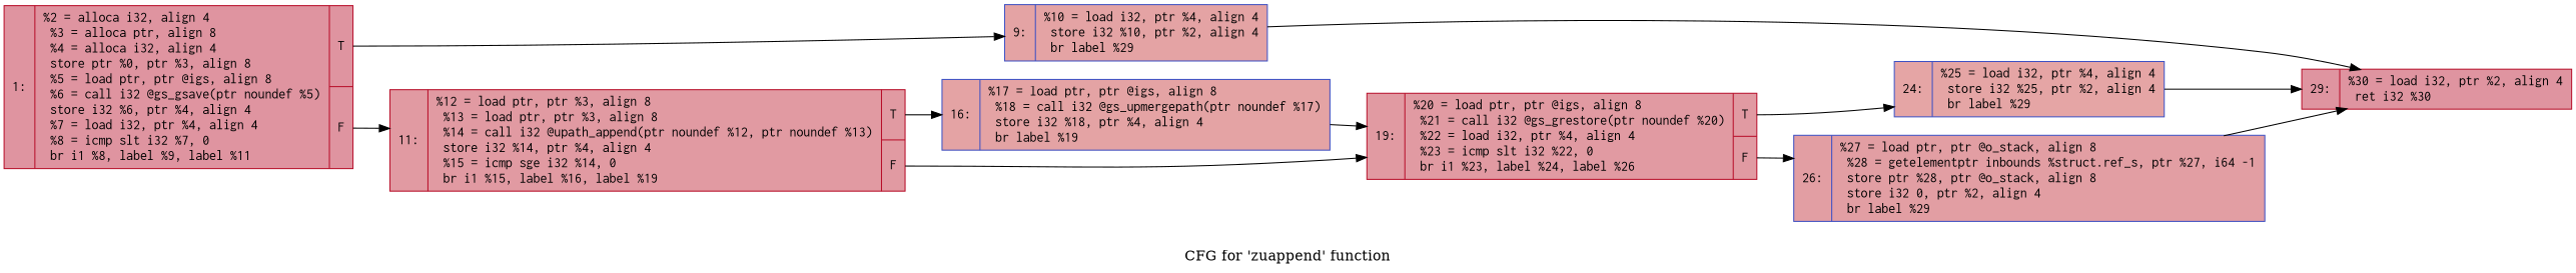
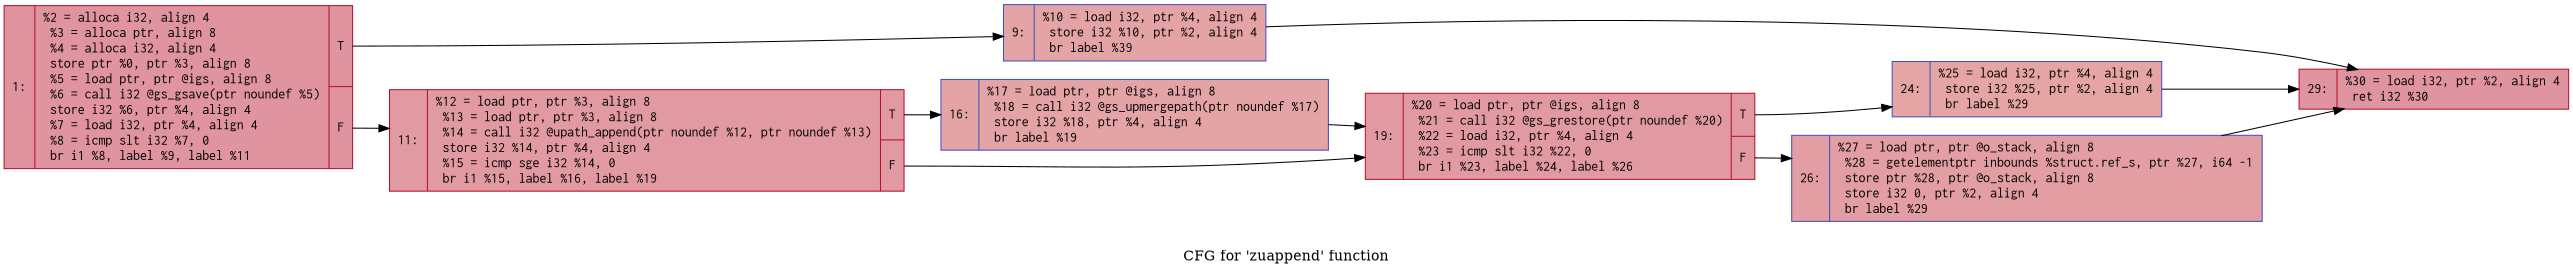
  digraph {
    label="CFG for 'zuappend' function"
    rankdir=LR
    node [color="#b70d28ff" fillcolor="#b70d2870" fontname=Courier shape=record style=filled]
    n1 [label="{1:\l|  %2 = alloca i32, align 4\l  %3 = alloca ptr, align 8\l  %4 = alloca i32, align 4\l  store ptr %0, ptr %3, align 8\l  %5 = load ptr, ptr @igs, align 8\l  %6 = call i32 @gs_gsave(ptr noundef %5)\l  store i32 %6, ptr %4, align 4\l  %7 = load i32, ptr %4, align 4\l  %8 = icmp slt i32 %7, 0\l  br i1 %8, label %9, label %11\l|{<s0>T|<s1>F}}"]
-   n2 [color="#3d50c3ff" fillcolor="#c32e3170" label="{9:\l|  %10 = load i32, ptr %4, align 4\l  store i32 %10, ptr %2, align 4\l  br label %29\l}"]
+   n2 [color="#3d50c3ff" fillcolor="#c32e3170" label="{9:\l|  %10 = load i32, ptr %4, align 4\l  store i32 %10, ptr %2, align 4\l  br label %39\l}"]
    n3 [fillcolor="#bb1b2c70" label="{11:\l|  %12 = load ptr, ptr %3, align 8\l  %13 = load ptr, ptr %3, align 8\l  %14 = call i32 @upath_append(ptr noundef %12, ptr noundef %13)\l  store i32 %14, ptr %4, align 4\l  %15 = icmp sge i32 %14, 0\l  br i1 %15, label %16, label %19\l|{<s0>T|<s1>F}}"]
    n4 [label="{29:\l|  %30 = load i32, ptr %2, align 4\l  ret i32 %30\l}"]
    n5 [color="#3d50c3ff" fillcolor="#c32e3170" label="{16:\l|  %17 = load ptr, ptr @igs, align 8\l  %18 = call i32 @gs_upmergepath(ptr noundef %17)\l  store i32 %18, ptr %4, align 4\l  br label %19\l}"]
    n6 [fillcolor="#bb1b2c70" label="{19:\l|  %20 = load ptr, ptr @igs, align 8\l  %21 = call i32 @gs_grestore(ptr noundef %20)\l  %22 = load i32, ptr %4, align 4\l  %23 = icmp slt i32 %22, 0\l  br i1 %23, label %24, label %26\l|{<s0>T|<s1>F}}"]
    n7 [color="#3d50c3ff" fillcolor="#c5333470" label="{24:\l|  %25 = load i32, ptr %4, align 4\l  store i32 %25, ptr %2, align 4\l  br label %29\l}"]
    n8 [color="#3d50c3ff" fillcolor="#be242e70" label="{26:\l|  %27 = load ptr, ptr @o_stack, align 8\l  %28 = getelementptr inbounds %struct.ref_s, ptr %27, i64 -1\l  store ptr %28, ptr @o_stack, align 8\l  store i32 0, ptr %2, align 4\l  br label %29\l}"]
    n1 -> n2 [tailport=s0]
    n1 -> n3 [tailport=s1]
    n2 -> n4
    n3 -> n5 [tailport=s0]
    n3 -> n6 [tailport=s1]
    n5 -> n6
    n6 -> n7 [tailport=s0]
    n6 -> n8 [tailport=s1]
    n7 -> n4
    n8 -> n4
  }
